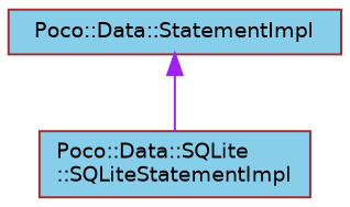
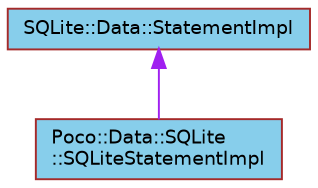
  digraph {
    node [color=brown fillcolor=skyblue fontname=Helvetica fontsize=10 shape=record style=filled]
    n1 [fontcolor=black height=0.2 label="Poco::Data::SQLite\l::SQLiteStatementImpl" width=0.4]
-   n2 [height=0.2 label="Poco::Data::StatementImpl" width=0.4]
+   n2 [height=0.2 label="SQLite::Data::StatementImpl" width=0.4]
    n2 -> n1 [color=purple dir=back fontname=Helvetica fontsize=10 labelfontname=Helvetica labelfontsize=10 style=solid]
  }
